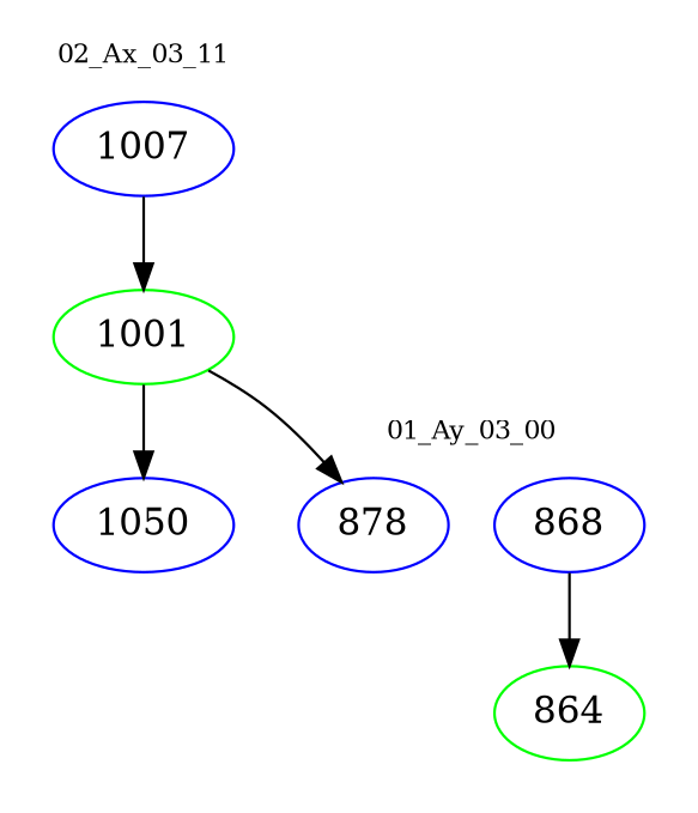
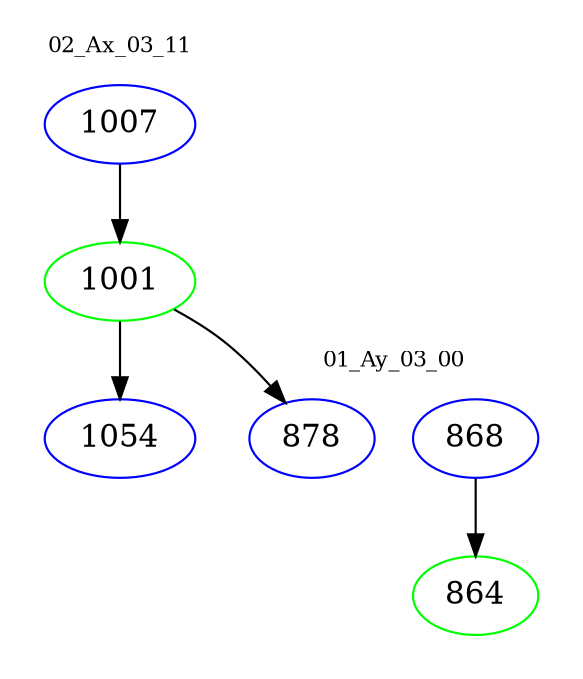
  digraph {
    node [color=blue]
    edge [color=black]
    n1 [label=1007]
    n2 [color=green label=1001]
-   n3 [label=1050]
+   n3 [label=1054]
    n4 [label=868]
    n5 [color=green label=864]
    n6 [label=878]
    subgraph cluster_1 {
      color=white
      fontsize=10
      label="02_Ax_03_11"
      n1
      n2
      n3
    }
    subgraph cluster_2 {
      color=white
      fontsize=10
      label="01_Ay_03_00"
      n4
      n5
      n6
    }
    n1 -> n2
    n2 -> n3
    n2 -> n6
    n4 -> n5
  }
